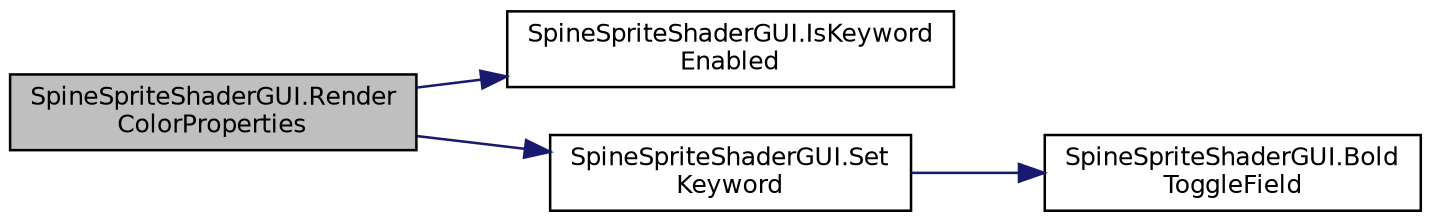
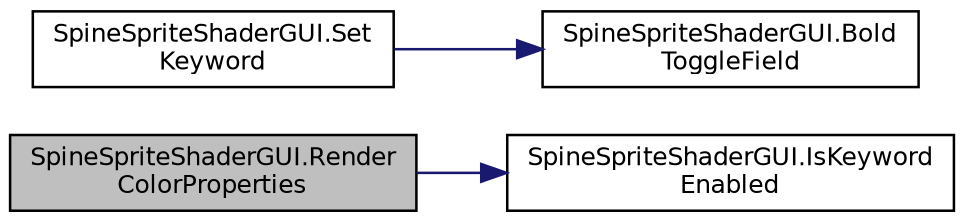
  digraph {
    rankdir=LR
    node [color=black fillcolor=white fontname=Helvetica fontsize=10 shape=record style=filled]
    edge [color=midnightblue fontname=Helvetica fontsize=10 labelfontname=Helvetica labelfontsize=10 style=solid]
    n1 [fillcolor=grey75 fontcolor=black height=0.2 label="SpineSpriteShaderGUI.Render\lColorProperties" width=0.4]
    n2 [height=0.2 label="SpineSpriteShaderGUI.IsKeyword\lEnabled" width=0.4]
    n3 [height=0.2 label="SpineSpriteShaderGUI.Set\lKeyword" width=0.4]
    n4 [height=0.2 label="SpineSpriteShaderGUI.Bold\lToggleField" width=0.4]
    n1 -> n2
-   n1 -> n3
    n3 -> n4
  }
